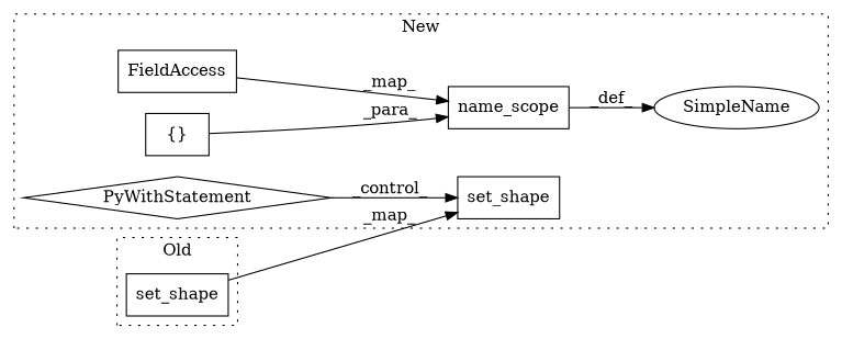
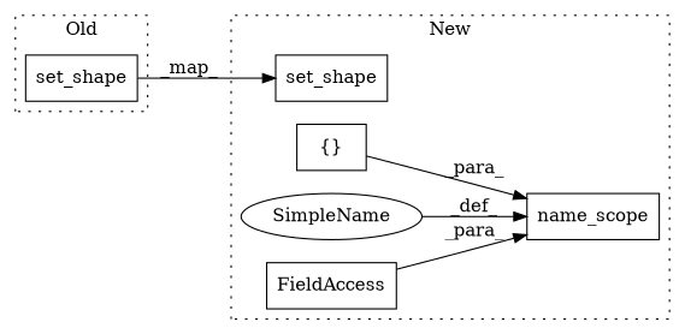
  digraph {
    rankdir=LR
    node [a=32 shape=box]
    n1 [l="17,2" label=set_shape s="43724,43772"]
    n2 [l="11,1" label=name_scope s="43468,43505"]
    n3 [a=4 l="1,1" label="{}" s="43498,43504"]
    n4 [a=42 label=SimpleName shape=ellipse]
-   n5 [a=104 l="10,2" label=PyWithStatement s="43447,43506" shape=diamond]
    n6 [a=22 l=9 label=FieldAccess s=43479]
    n7 [l="15,2" label=set_shape s="41419,41465"]
    subgraph cluster_1 {
      label=New
      style=dotted
      n1
      n2
      n3
      n4
-     n5
      n6
    }
    subgraph cluster_2 {
      label=Old
      style=dotted
      n7
    }
-   n2 -> n4 [label=_def_]
+   n4 -> n2 [label=_def_]
    n3 -> n2 [label=_para_]
-   n5 -> n1 [label=_control_]
-   n6 -> n2 [label=_map_]
+   n6 -> n2 [label=_para_]
    n7 -> n1 [label=_map_]
  }
